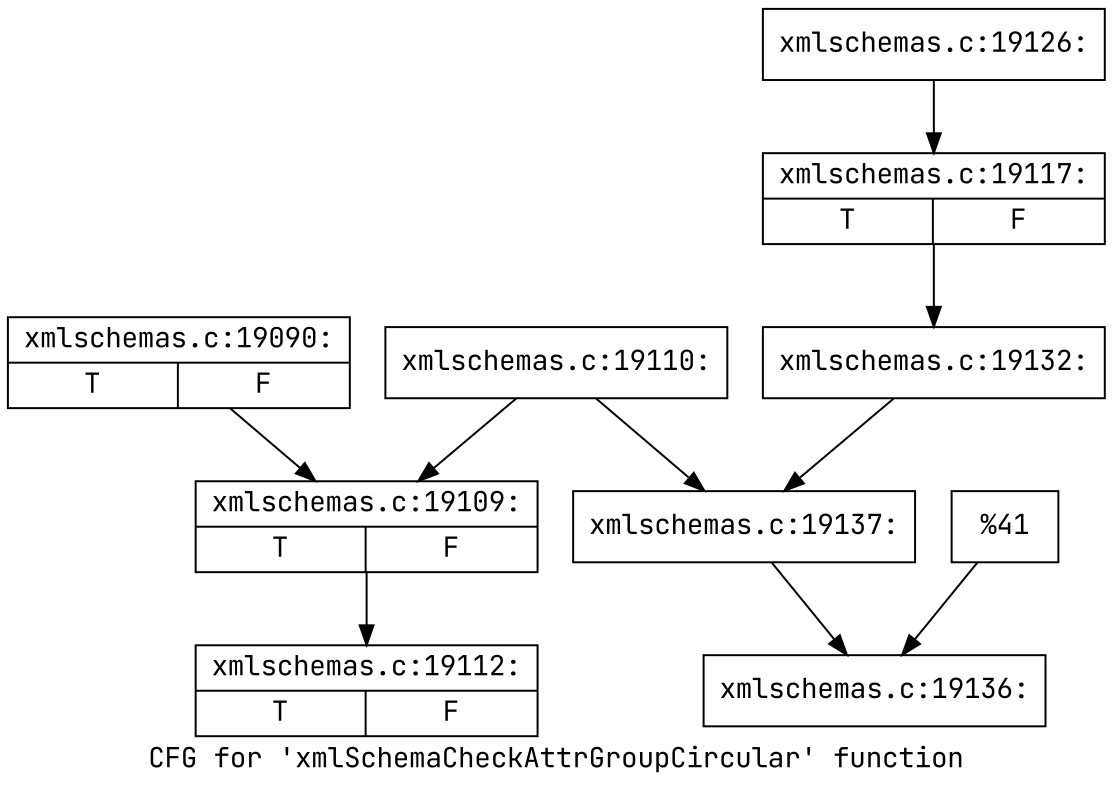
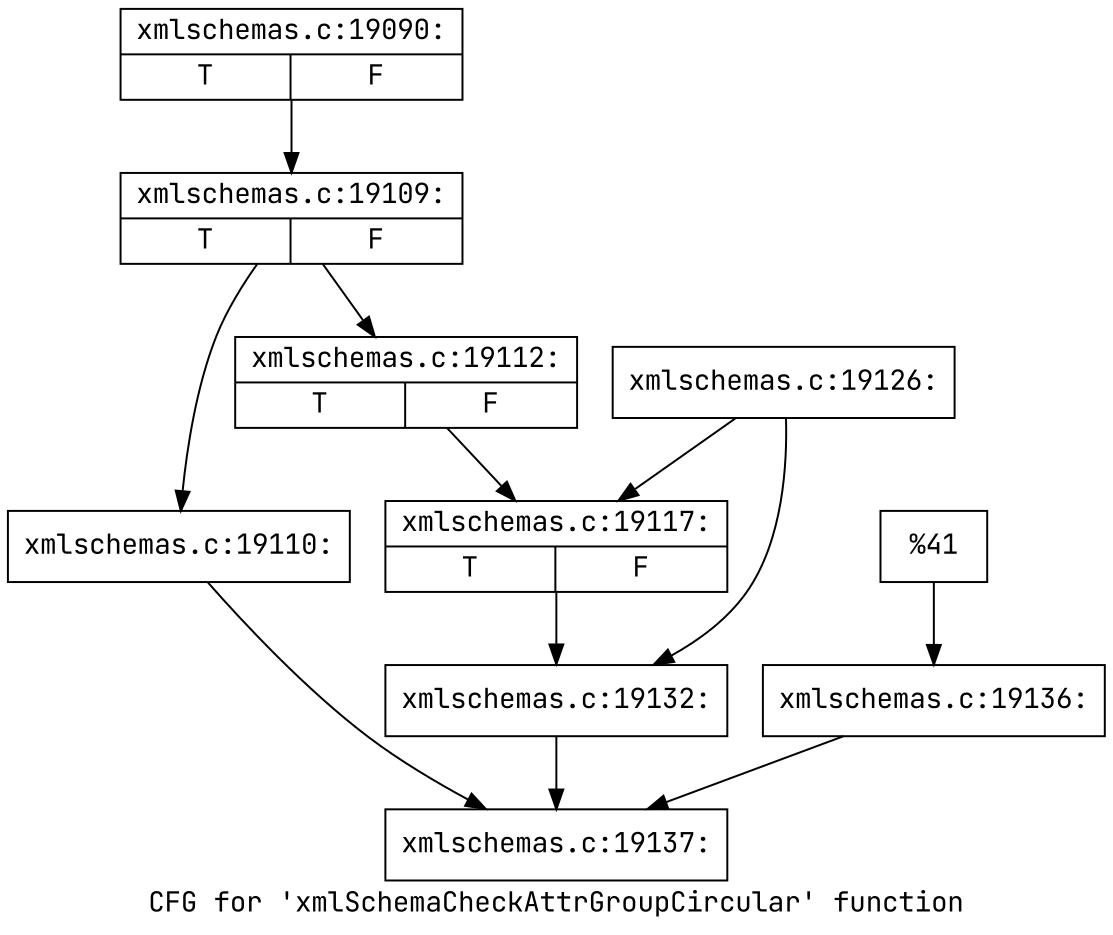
  digraph {
    fontname="JetBrains Mono"
    label="CFG for 'xmlSchemaCheckAttrGroupCircular' function"
    node [fontname="JetBrains Mono" shape=record]
    edge [fontname="JetBrains Mono"]
    n1 [label="{xmlschemas.c:19090:|{<s0>T|<s1>F}}"]
    n2 [label="{xmlschemas.c:19109:|{<s0>T|<s1>F}}"]
    n3 [label="{xmlschemas.c:19110:}"]
    n4 [label="{xmlschemas.c:19112:|{<s0>T|<s1>F}}"]
    n5 [label="{xmlschemas.c:19137:}"]
    n6 [label="{xmlschemas.c:19117:|{<s0>T|<s1>F}}"]
    n7 [label="{xmlschemas.c:19132:}"]
    n8 [label="{xmlschemas.c:19126:}"]
    n9 [label="{%41}"]
    n10 [label="{xmlschemas.c:19136:}"]
    n1 -> n2
-   n3 -> n2
+   n2 -> n3
    n2 -> n4
    n3 -> n5
+   n4 -> n6
    n6 -> n7
    n7 -> n5
    n8 -> n6
+   n8 -> n7
    n9 -> n10
-   n5 -> n10
+   n10 -> n5
  }
